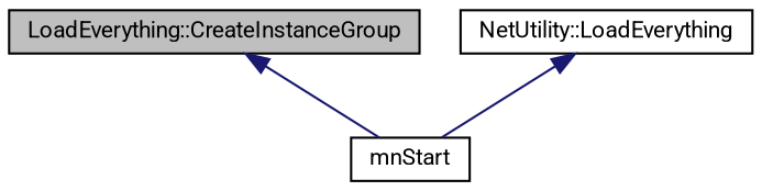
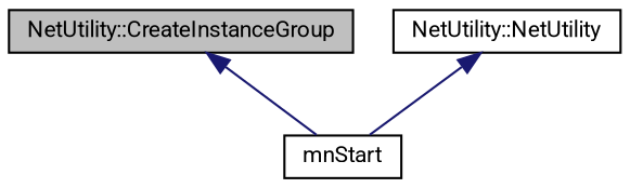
  digraph {
    fontname=Roboto
    rankdir=TB
    node [color=black fillcolor=white fontname=Roboto fontsize=10 shape=record style=filled]
    edge [color=midnightblue dir=back fontname=Roboto fontsize=10 labelfontname=FreeSans labelfontsize=10 style=solid]
-   n1 [fillcolor=grey75 fontcolor=black height=0.2 label="LoadEverything::CreateInstanceGroup" width=0.4]
+   n1 [fillcolor=grey75 fontcolor=black height=0.2 label="NetUtility::CreateInstanceGroup" width=0.4]
    n2 [height=0.2 label=mnStart width=0.4]
-   n3 [height=0.2 label="NetUtility::LoadEverything" width=0.4]
+   n3 [height=0.2 label="NetUtility::NetUtility" width=0.4]
    n1 -> n2
    n3 -> n2
  }
